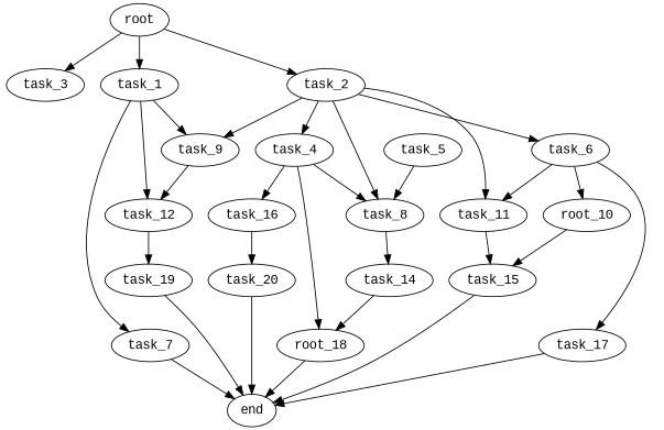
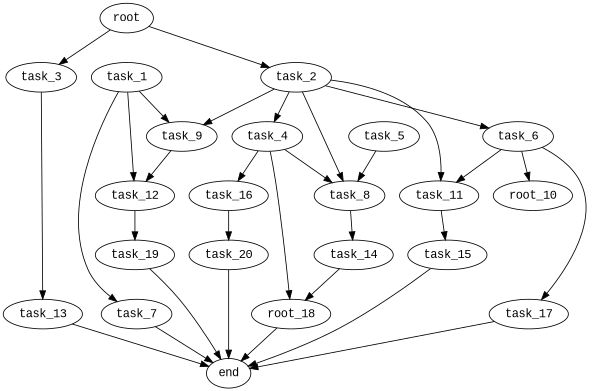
  digraph {
    fontname="Liberation Mono"
    node [fontname="Liberation Mono"]
    edge [fontname="Liberation Mono"]
    root
    task_1
    task_2
    task_3
    task_7
    task_9
    task_12
    task_4
    task_6
    task_11
    task_8
+   task_13
    end
    task_19
    task_16
    n16 [label=root_18]
    task_5
    n18 [label=root_10]
    task_17
    task_15
    task_14
    task_20
-   root -> task_1
    root -> task_2
    root -> task_3
    task_1 -> task_7
    task_1 -> task_9
    task_1 -> task_12
    task_2 -> task_9
    task_2 -> task_4
    task_2 -> task_6
    task_2 -> task_11
    task_2 -> task_8
+   task_3 -> task_13
    task_7 -> end
    task_9 -> task_12
    task_12 -> task_19
    task_4 -> task_8
    task_4 -> task_16
    task_4 -> n16
    task_6 -> task_11
    task_6 -> n18
    task_6 -> task_17
    task_11 -> task_15
    task_8 -> task_14
+   task_13 -> end
    task_19 -> end
    task_16 -> task_20
    n16 -> end
    task_5 -> task_8
-   n18 -> task_15
    task_17 -> end
    task_15 -> end
    task_14 -> n16
    task_20 -> end
  }
